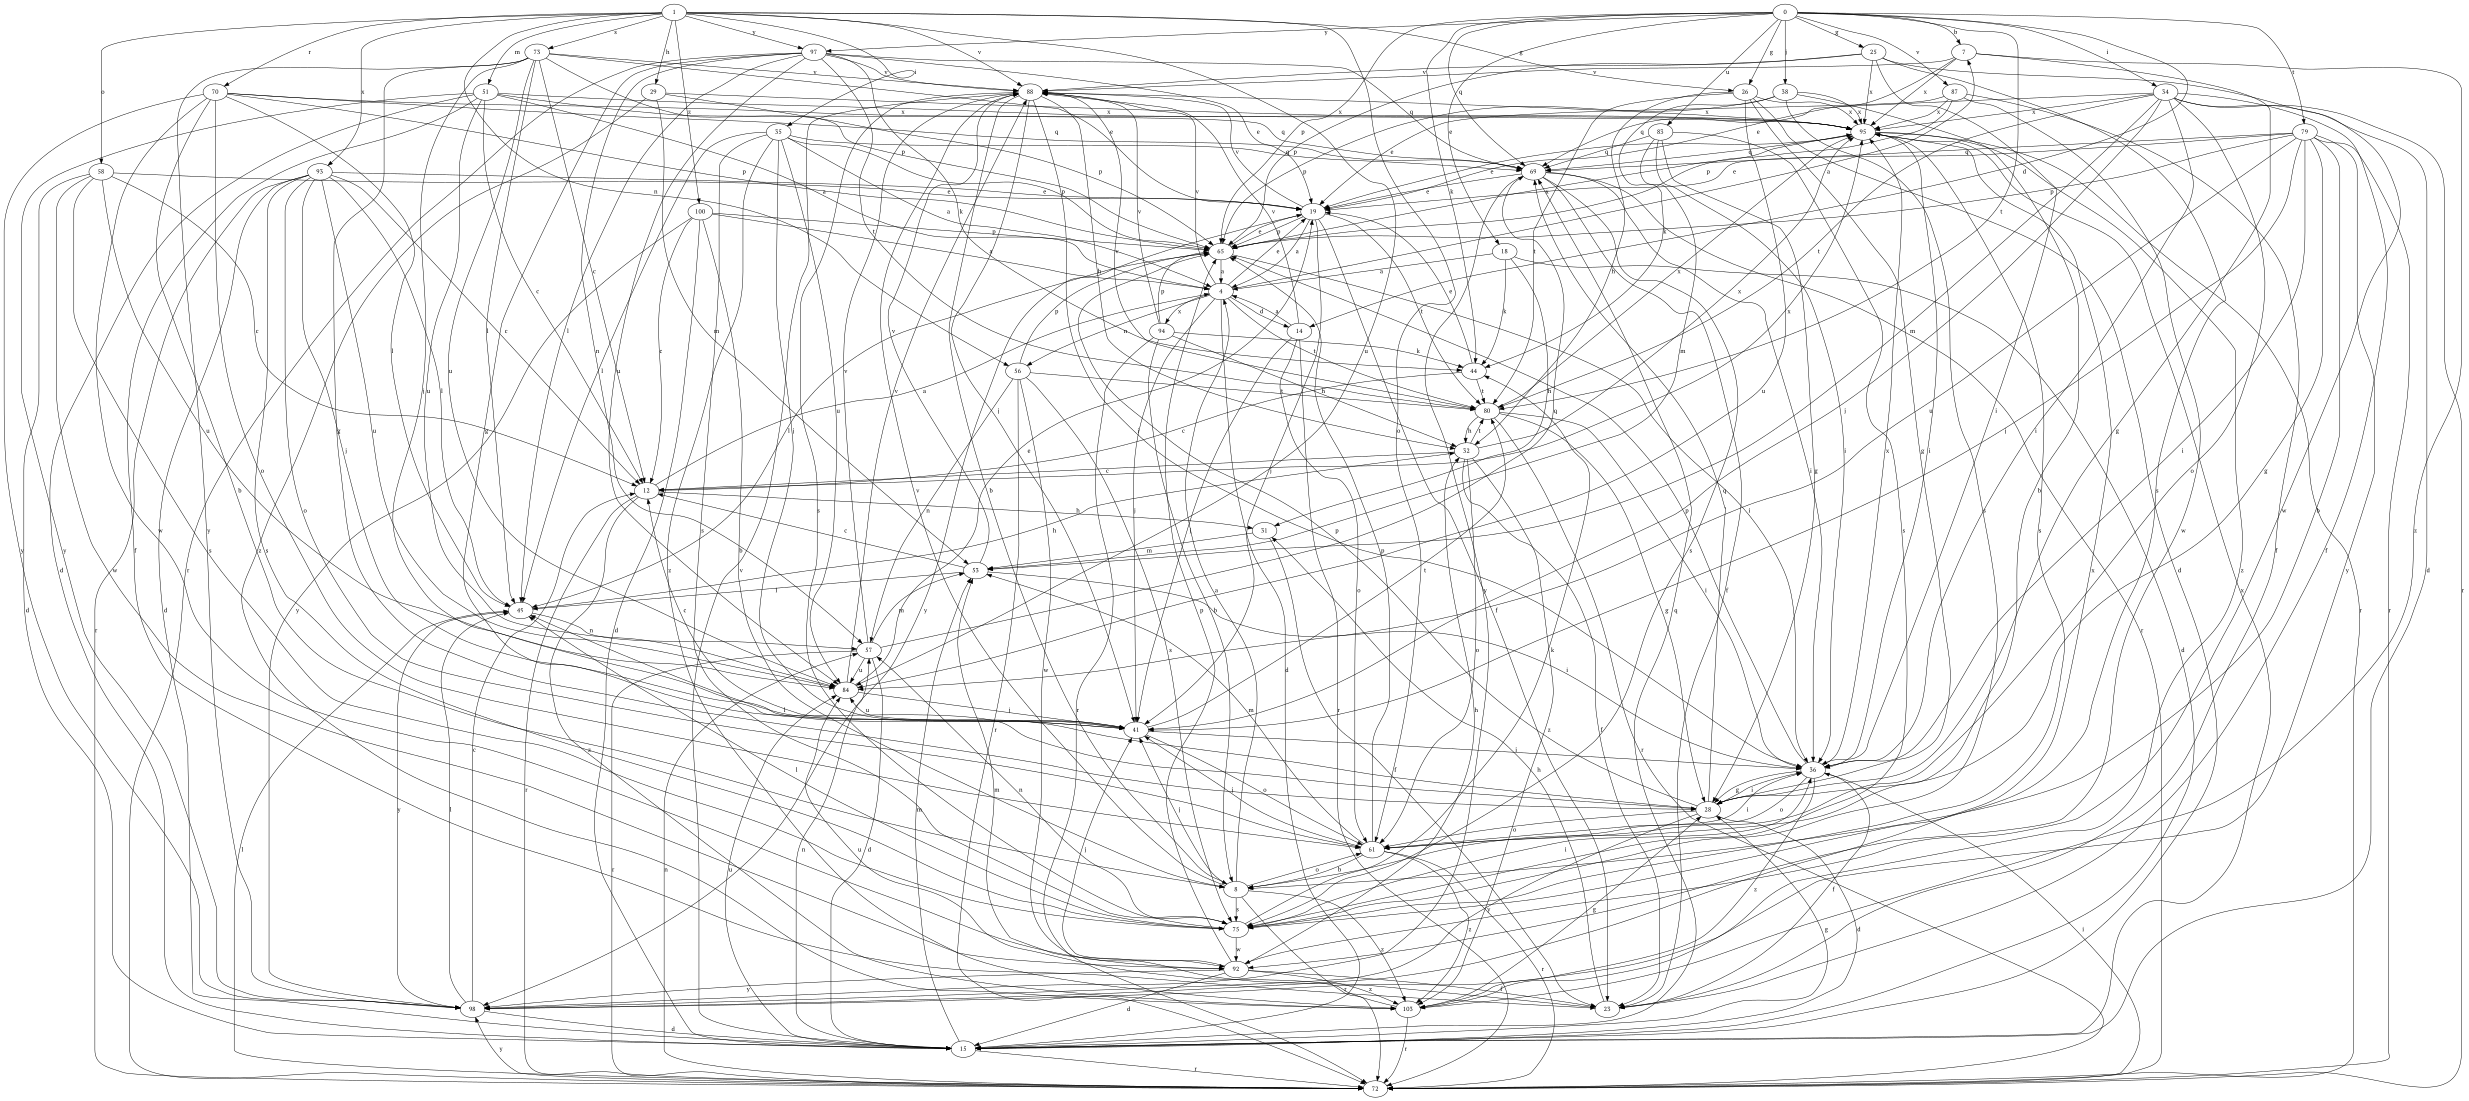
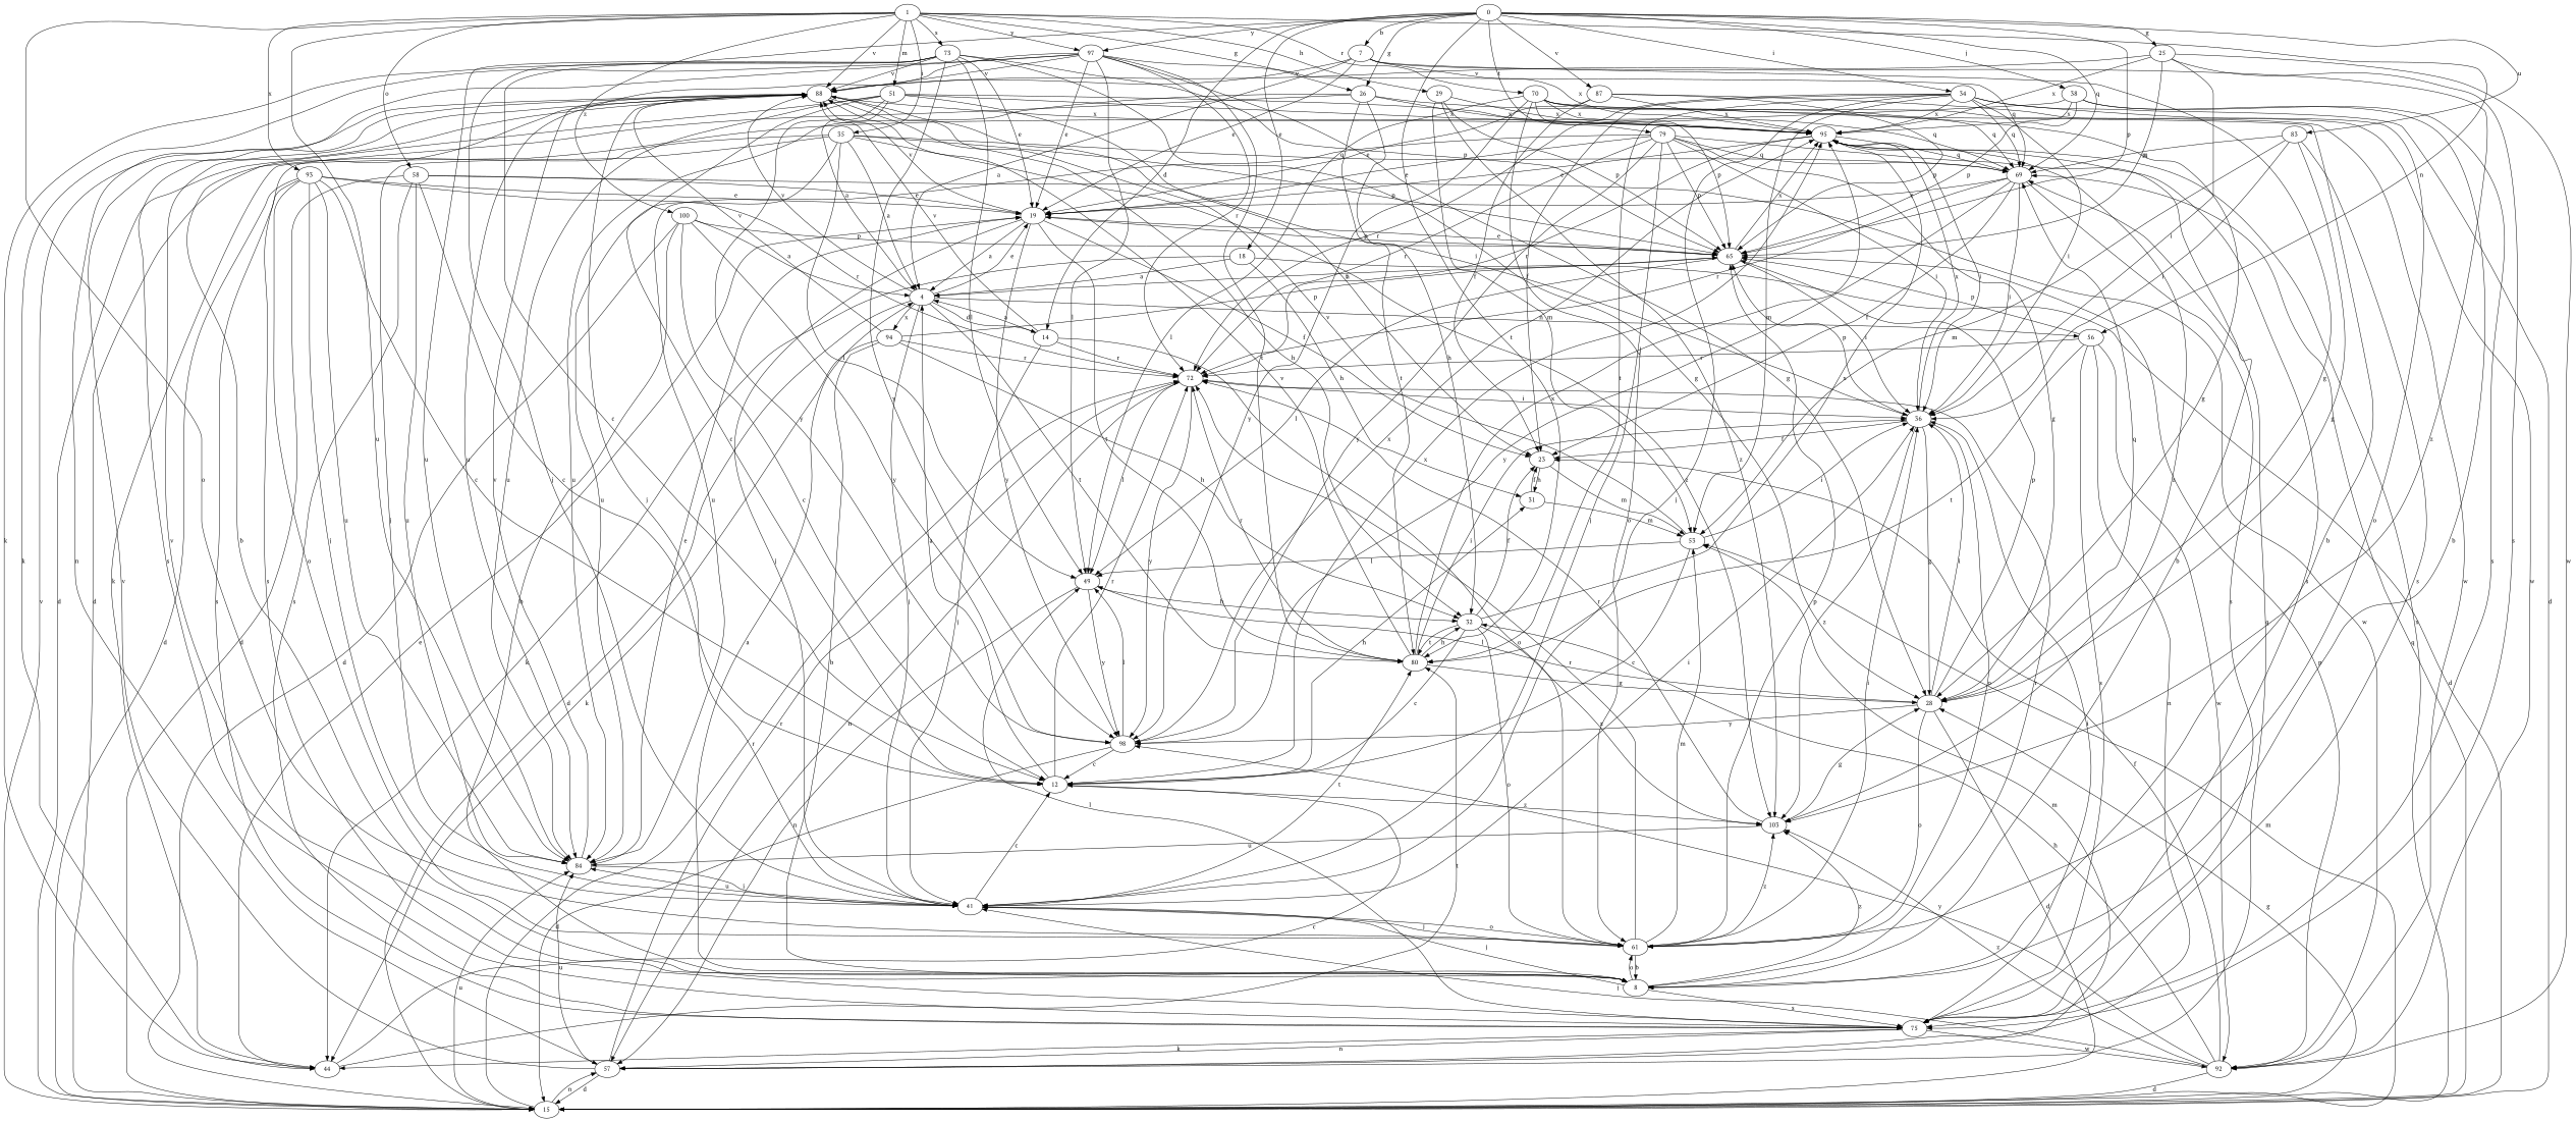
  strict digraph {
    fontname="PT Serif"
    node [fontname="PT Serif"]
    edge [fontname="PT Serif"]
    0
    7
    14
    18
    25
    26
    34
    38
    44
    65
    69
    79
    80
    83
    87
    97
    88
    4
    19
    28
    95
    103
    61
    41
    72
    15
    31
    75
    36
    92
    84
    32
    53
    23
    8
    12
    49
    98
    57
    1
    29
    35
    51
    56
    58
    70
    73
    93
    100
    94
    0 -> 7 [label=b]
    0 -> 14 [label=d]
    0 -> 18 [label=e]
    0 -> 25 [label=g]
    0 -> 26 [label=g]
    0 -> 34 [label=i]
    0 -> 38 [label=j]
    0 -> 44 [label=k]
    0 -> 65 [label=p]
    0 -> 69 [label=q]
    0 -> 79 [label=t]
    0 -> 80 [label=t]
    0 -> 83 [label=u]
    0 -> 87 [label=v]
    0 -> 97 [label=y]
    7 -> 88 [label=v]
-   4 -> 7 [label=a]
+   7 -> 4 [label=a]
    7 -> 19 [label=e]
    7 -> 28 [label=g]
    7 -> 95 [label=x]
    7 -> 103 [label=z]
    14 -> 88 [label=v]
    14 -> 4 [label=a]
    14 -> 61 [label=o]
    14 -> 41 [label=j]
    14 -> 72 [label=r]
    18 -> 44 [label=k]
    18 -> 4 [label=a]
    18 -> 15 [label=d]
    18 -> 31 [label=h]
    25 -> 65 [label=p]
    25 -> 88 [label=v]
    25 -> 95 [label=x]
    25 -> 75 [label=s]
    25 -> 36 [label=i]
    25 -> 92 [label=w]
    26 -> 80 [label=t]
    26 -> 28 [label=g]
    26 -> 95 [label=x]
    26 -> 15 [label=d]
    26 -> 84 [label=u]
    26 -> 32 [label=h]
    34 -> 69 [label=q]
    34 -> 80 [label=t]
    34 -> 95 [label=x]
    34 -> 61 [label=o]
    34 -> 41 [label=j]
    34 -> 72 [label=r]
    34 -> 15 [label=d]
    34 -> 36 [label=i]
    34 -> 53 [label=m]
    34 -> 23 [label=f]
    38 -> 44 [label=k]
    38 -> 65 [label=p]
    38 -> 95 [label=x]
    38 -> 75 [label=s]
    38 -> 8 [label=b]
    44 -> 80 [label=t]
    44 -> 19 [label=e]
    44 -> 12 [label=c]
    65 -> 4 [label=a]
    65 -> 19 [label=e]
    65 -> 95 [label=x]
    65 -> 36 [label=i]
    65 -> 49 [label=l]
    69 -> 19 [label=e]
    69 -> 72 [label=r]
    69 -> 75 [label=s]
    69 -> 36 [label=i]
    69 -> 23 [label=f]
    69 -> 98 [label=y]
    79 -> 65 [label=p]
    79 -> 69 [label=q]
    79 -> 19 [label=e]
    79 -> 28 [label=g]
    79 -> 41 [label=j]
    79 -> 72 [label=r]
    79 -> 36 [label=i]
    79 -> 84 [label=u]
    79 -> 8 [label=b]
    79 -> 98 [label=y]
    80 -> 88 [label=v]
    80 -> 28 [label=g]
    80 -> 95 [label=x]
    80 -> 72 [label=r]
    80 -> 36 [label=i]
    80 -> 32 [label=h]
    83 -> 69 [label=q]
    83 -> 28 [label=g]
    83 -> 75 [label=s]
    83 -> 36 [label=i]
    83 -> 53 [label=m]
    87 -> 65 [label=p]
    87 -> 19 [label=e]
    87 -> 95 [label=x]
    87 -> 92 [label=w]
    87 -> 23 [label=f]
    97 -> 44 [label=k]
    97 -> 69 [label=q]
    97 -> 80 [label=t]
    97 -> 88 [label=v]
    97 -> 19 [label=e]
    97 -> 28 [label=g]
    97 -> 72 [label=r]
    97 -> 84 [label=u]
    97 -> 49 [label=l]
    97 -> 57 [label=n]
    88 -> 95 [label=x]
    88 -> 41 [label=j]
    88 -> 75 [label=s]
    88 -> 36 [label=i]
    88 -> 32 [label=h]
    88 -> 8 [label=b]
    4 -> 14 [label=d]
    4 -> 80 [label=t]
    4 -> 88 [label=v]
    4 -> 19 [label=e]
    4 -> 41 [label=j]
    4 -> 15 [label=d]
    4 -> 56 [label=n]
    4 -> 94 [label=x]
    19 -> 65 [label=p]
    19 -> 80 [label=t]
    19 -> 88 [label=v]
    19 -> 4 [label=a]
    19 -> 41 [label=j]
    19 -> 23 [label=f]
    19 -> 98 [label=y]
    28 -> 65 [label=p]
    28 -> 69 [label=q]
    28 -> 61 [label=o]
    28 -> 15 [label=d]
    28 -> 36 [label=i]
    28 -> 49 [label=l]
    28 -> 98 [label=y]
    95 -> 69 [label=q]
    95 -> 19 [label=e]
    95 -> 103 [label=z]
    95 -> 72 [label=r]
    95 -> 75 [label=s]
    95 -> 36 [label=i]
    103 -> 28 [label=g]
    103 -> 72 [label=r]
    103 -> 84 [label=u]
    61 -> 65 [label=p]
    61 -> 103 [label=z]
    61 -> 41 [label=j]
    61 -> 72 [label=r]
    61 -> 36 [label=i]
    61 -> 53 [label=m]
    61 -> 8 [label=b]
    41 -> 80 [label=t]
    41 -> 61 [label=o]
    41 -> 36 [label=i]
    41 -> 84 [label=u]
    41 -> 12 [label=c]
    72 -> 36 [label=i]
    72 -> 49 [label=l]
    72 -> 98 [label=y]
    72 -> 57 [label=n]
    15 -> 69 [label=q]
    15 -> 88 [label=v]
    15 -> 28 [label=g]
    15 -> 95 [label=x]
    15 -> 72 [label=r]
    15 -> 84 [label=u]
    15 -> 53 [label=m]
    15 -> 57 [label=n]
    31 -> 53 [label=m]
    31 -> 23 [label=f]
    75 -> 44 [label=k]
    75 -> 36 [label=i]
    75 -> 92 [label=w]
    75 -> 49 [label=l]
    75 -> 57 [label=n]
    36 -> 65 [label=p]
    36 -> 28 [label=g]
    36 -> 95 [label=x]
    36 -> 103 [label=z]
    36 -> 61 [label=o]
    36 -> 23 [label=f]
    92 -> 65 [label=p]
    92 -> 103 [label=z]
    92 -> 41 [label=j]
    92 -> 15 [label=d]
    92 -> 32 [label=h]
    92 -> 23 [label=f]
    92 -> 98 [label=y]
    84 -> 88 [label=v]
    84 -> 19 [label=e]
    84 -> 41 [label=j]
    32 -> 80 [label=t]
    32 -> 95 [label=x]
    32 -> 103 [label=z]
    32 -> 61 [label=o]
    32 -> 23 [label=f]
    32 -> 12 [label=c]
    53 -> 88 [label=v]
    53 -> 36 [label=i]
    53 -> 12 [label=c]
    53 -> 49 [label=l]
    23 -> 31 [label=h]
    23 -> 53 [label=m]
    8 -> 88 [label=v]
    8 -> 4 [label=a]
    8 -> 103 [label=z]
    8 -> 61 [label=o]
    8 -> 41 [label=j]
    8 -> 72 [label=r]
    8 -> 75 [label=s]
    12 -> 4 [label=a]
    12 -> 95 [label=x]
    12 -> 103 [label=z]
    12 -> 72 [label=r]
    12 -> 31 [label=h]
    49 -> 32 [label=h]
    49 -> 98 [label=y]
    49 -> 57 [label=n]
    98 -> 95 [label=x]
    98 -> 15 [label=d]
    98 -> 12 [label=c]
    98 -> 49 [label=l]
    57 -> 69 [label=q]
    57 -> 88 [label=v]
    57 -> 72 [label=r]
    57 -> 15 [label=d]
    57 -> 84 [label=u]
    57 -> 53 [label=m]
    1 -> 26 [label=g]
    1 -> 97 [label=y]
    1 -> 88 [label=v]
    1 -> 61 [label=o]
    1 -> 84 [label=u]
    1 -> 29 [label=h]
    1 -> 35 [label=i]
    1 -> 51 [label=m]
    1 -> 56 [label=n]
    1 -> 58 [label=o]
    1 -> 70 [label=r]
    1 -> 73 [label=s]
    1 -> 93 [label=x]
    1 -> 100 [label=z]
    29 -> 65 [label=p]
    29 -> 95 [label=x]
    29 -> 103 [label=z]
    29 -> 53 [label=m]
    35 -> 65 [label=p]
    35 -> 69 [label=q]
    35 -> 4 [label=a]
    35 -> 103 [label=z]
    35 -> 41 [label=j]
    35 -> 75 [label=s]
    35 -> 84 [label=u]
    35 -> 49 [label=l]
    51 -> 69 [label=q]
    51 -> 4 [label=a]
    51 -> 95 [label=x]
    51 -> 15 [label=d]
    51 -> 84 [label=u]
    51 -> 23 [label=f]
    51 -> 12 [label=c]
    51 -> 98 [label=y]
    56 -> 65 [label=p]
    56 -> 80 [label=t]
    56 -> 72 [label=r]
    56 -> 75 [label=s]
    56 -> 92 [label=w]
    56 -> 57 [label=n]
    58 -> 19 [label=e]
    58 -> 15 [label=d]
    58 -> 75 [label=s]
    58 -> 92 [label=w]
    58 -> 84 [label=u]
    58 -> 12 [label=c]
    70 -> 65 [label=p]
    70 -> 69 [label=q]
    70 -> 95 [label=x]
    70 -> 61 [label=o]
    70 -> 92 [label=w]
    70 -> 8 [label=b]
    70 -> 49 [label=l]
    70 -> 98 [label=y]
    73 -> 65 [label=p]
    73 -> 88 [label=v]
    73 -> 19 [label=e]
    73 -> 28 [label=g]
    73 -> 41 [label=j]
    73 -> 84 [label=u]
    73 -> 12 [label=c]
    73 -> 49 [label=l]
    73 -> 98 [label=y]
    93 -> 19 [label=e]
    93 -> 61 [label=o]
    93 -> 41 [label=j]
    93 -> 72 [label=r]
    93 -> 15 [label=d]
    93 -> 75 [label=s]
    93 -> 84 [label=u]
    93 -> 12 [label=c]
-   93 -> 49 [label=l]
    100 -> 65 [label=p]
    100 -> 4 [label=a]
    100 -> 15 [label=d]
    100 -> 8 [label=b]
    100 -> 12 [label=c]
    100 -> 98 [label=y]
    94 -> 44 [label=k]
    94 -> 65 [label=p]
    94 -> 88 [label=v]
    94 -> 72 [label=r]
    94 -> 32 [label=h]
    94 -> 8 [label=b]
  }
